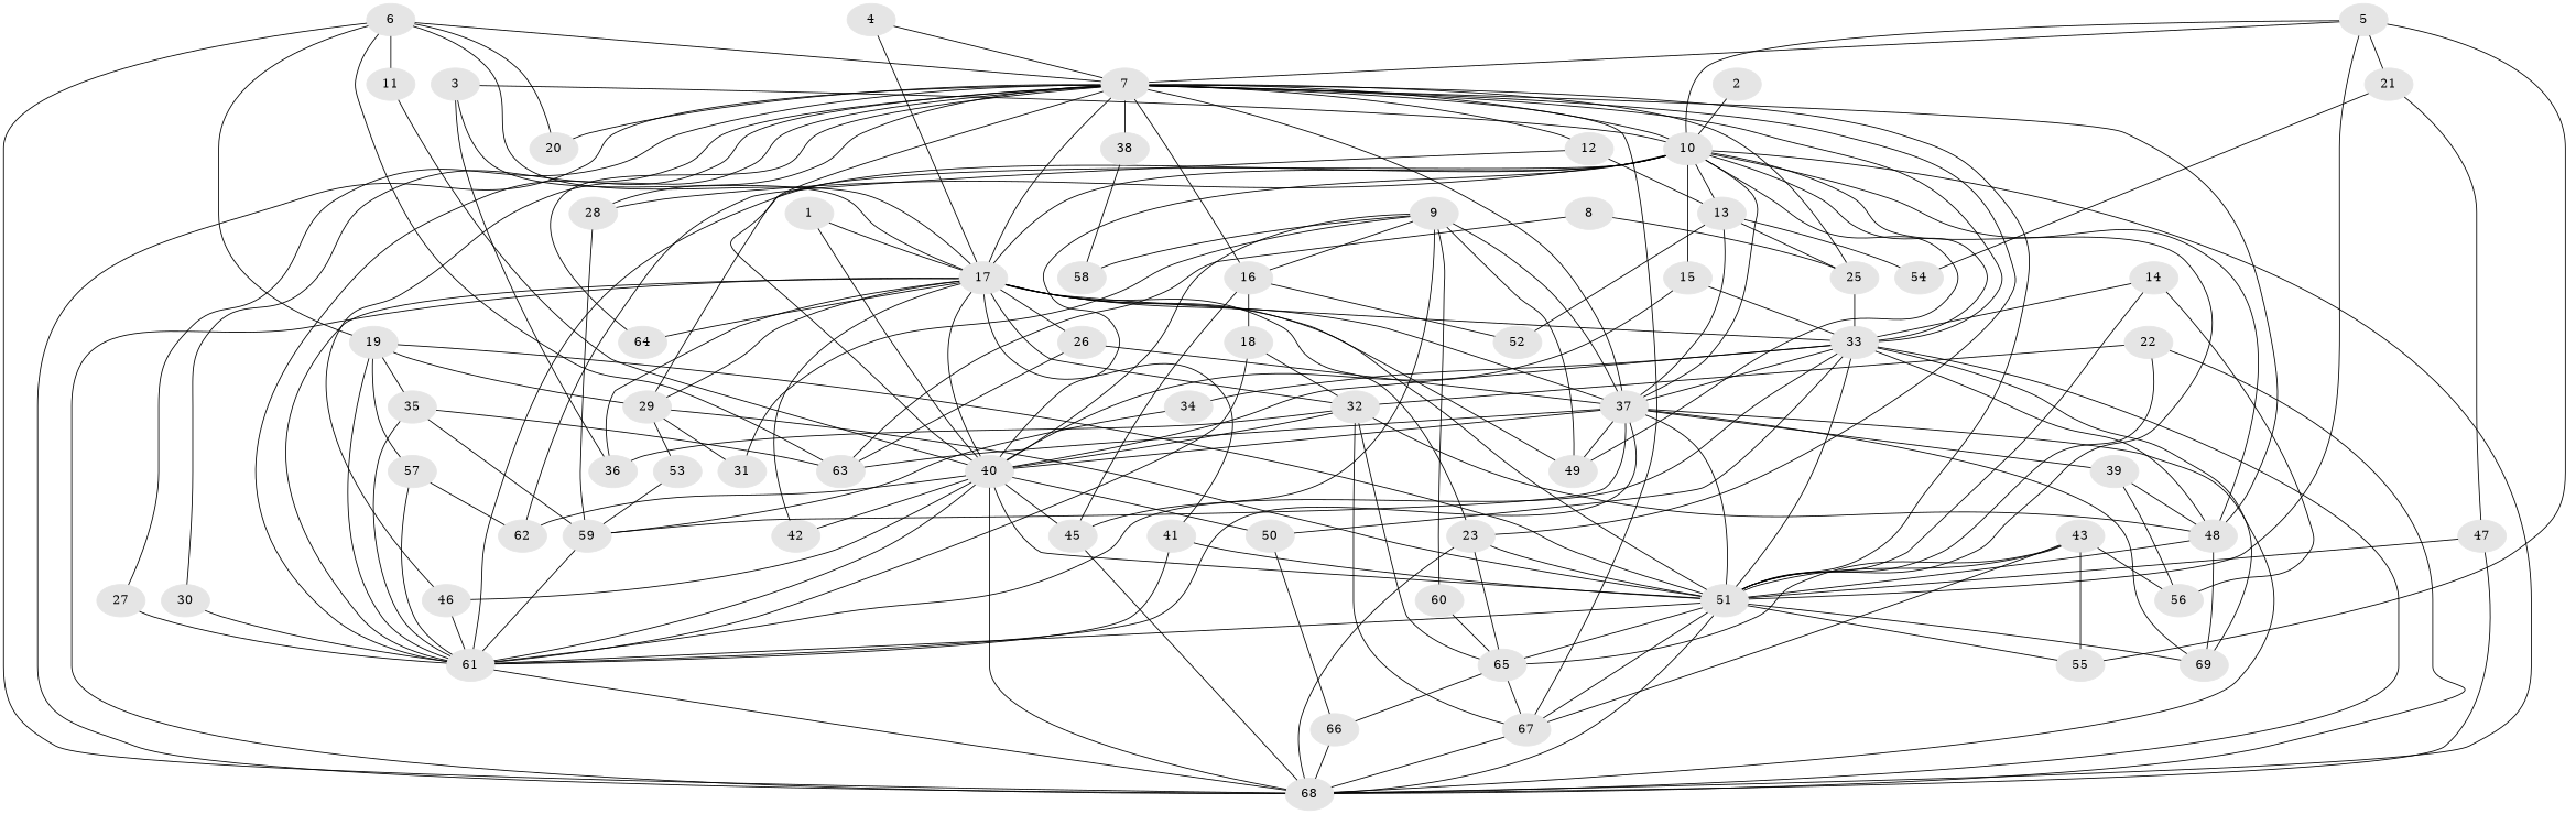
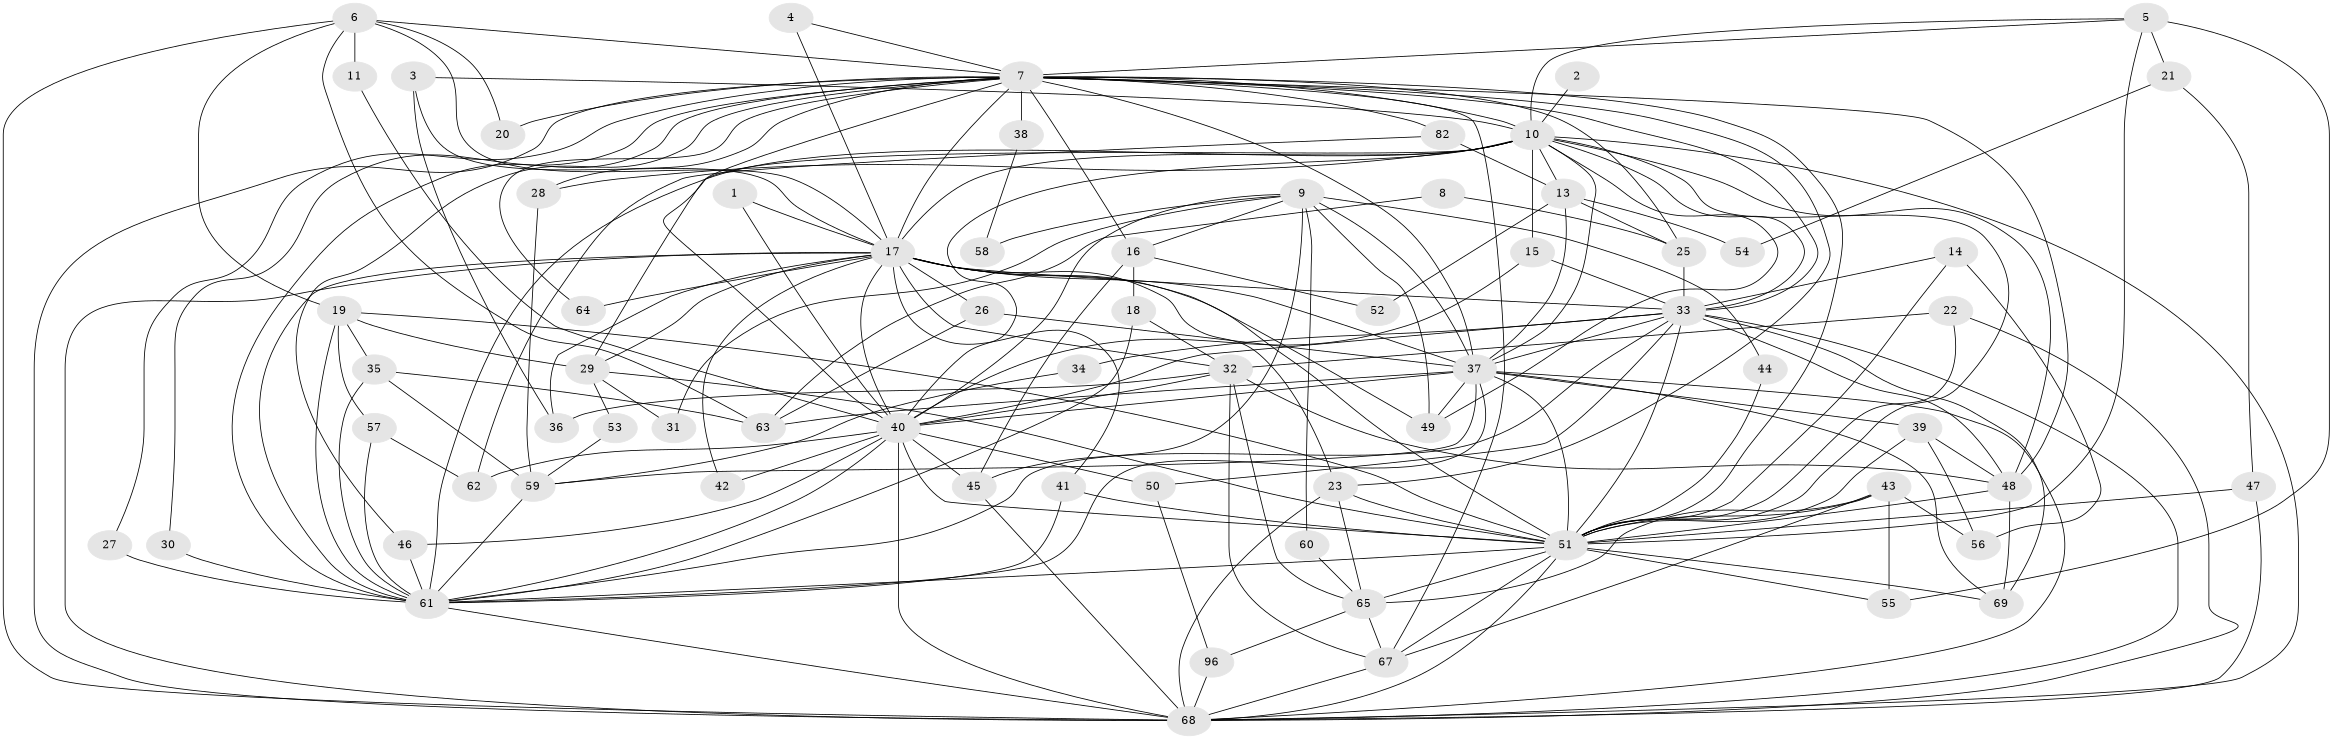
  graph {
    node [color=gray90 style=filled]
    edge [weight=1.0]
    1
    17
    40
    36
    51
    68
    23
    33
    37
    61
    64
    49
    29
    26
    32
    41
    42
    46
    45
    62
    50
    2
    10
    28
    48
    13
    15
    3
    4
    7
    20
-   12
+   12 [label=82]
    16
    25
    27
    30
    38
    67
    5
    21
    55
    54
    47
    65
    69
    6
    11
    19
    63
    35
    57
    52
    18
    59
    34
    39
    58
    8
    9
    31
+   44
    60
    53
    14
    56
    22
-   66
+   66 [label=96]
    43
    1 -- 17
    1 -- 40
    17 -- 40 [weight=2.0]
    17 -- 36
    17 -- 51 [weight=3.0]
    17 -- 68 [weight=2.0]
    17 -- 23
    17 -- 33 [weight=3.0]
    17 -- 37 [weight=3.0]
    17 -- 61 [weight=3.0]
    17 -- 64
    17 -- 49
    17 -- 29
    17 -- 26
    17 -- 32
    17 -- 41
    17 -- 42
    40 -- 51
    40 -- 68 [weight=2.0]
    40 -- 61 [weight=2.0]
    40 -- 42
    40 -- 46
    40 -- 45
    40 -- 62
    40 -- 50
    51 -- 68 [weight=2.0]
    51 -- 61
    51 -- 67
    51 -- 55
    51 -- 65 [weight=2.0]
    51 -- 69
    23 -- 51
    23 -- 68
    23 -- 65
    33 -- 40
    33 -- 51 [weight=3.0]
    33 -- 68
    33 -- 37 [weight=2.0]
    33 -- 61
    33 -- 50
    33 -- 48
    33 -- 69
    33 -- 34
    37 -- 40 [weight=3.0]
    37 -- 51
    37 -- 68
    37 -- 61
    37 -- 49
    37 -- 69
    37 -- 63
    37 -- 59
    37 -- 39
    61 -- 68
    29 -- 51
    29 -- 31
    29 -- 53
    26 -- 37
    26 -- 63
    32 -- 40
    32 -- 36
    32 -- 48
    32 -- 67
    32 -- 65
    41 -- 51 [weight=2.0]
    41 -- 61
    46 -- 61 [weight=2.0]
    45 -- 68
    50 -- 66
    2 -- 10
    10 -- 17 [weight=2.0]
    10 -- 40
    10 -- 51
    10 -- 68
    10 -- 33
    10 -- 37
    10 -- 61
    10 -- 49
    10 -- 29
    10 -- 28
    10 -- 48
    10 -- 13
    10 -- 15
    28 -- 59
    48 -- 51
    48 -- 69
    13 -- 37
    13 -- 25
    13 -- 54
    13 -- 52
    15 -- 40
    15 -- 33
    3 -- 17
    3 -- 36
    3 -- 10
    4 -- 17
    4 -- 7
    7 -- 17 [weight=3.0]
    7 -- 40
    7 -- 51 [weight=2.0]
    7 -- 68
    7 -- 23
    7 -- 33
    7 -- 37 [weight=4.0]
    7 -- 61
    7 -- 64
    7 -- 46
    7 -- 10
    7 -- 28
    7 -- 48
    7 -- 20
    7 -- 12
    7 -- 16
    7 -- 25
    7 -- 27
    7 -- 30
    7 -- 38 [weight=2.0]
    7 -- 67
    12 -- 62
    12 -- 13
    16 -- 45
    16 -- 52
    16 -- 18
    25 -- 33 [weight=2.0]
    27 -- 61
    30 -- 61
    38 -- 58
    67 -- 68
    5 -- 51
    5 -- 10
    5 -- 7
    5 -- 21 [weight=2.0]
    5 -- 55
    21 -- 54
    21 -- 47
    47 -- 51
    47 -- 68
    65 -- 67
    65 -- 66
    6 -- 17
    6 -- 68
    6 -- 7
    6 -- 20
    6 -- 11
    6 -- 19
    6 -- 63
    11 -- 40
    19 -- 51 [weight=2.0]
    19 -- 61
    19 -- 29
    19 -- 35
    19 -- 57
    35 -- 61
    35 -- 63
    35 -- 59
    57 -- 61
    57 -- 62
    18 -- 61
    18 -- 32
    59 -- 61 [weight=2.0]
    34 -- 59
+   39 -- 51
    39 -- 48
    39 -- 56
    8 -- 25
    8 -- 63
    9 -- 40
    9 -- 37
    9 -- 49
    9 -- 45
    9 -- 16
    9 -- 58
    9 -- 31
+   9 -- 44
    9 -- 60
+   44 -- 51
    60 -- 65
    53 -- 59
    14 -- 51
    14 -- 33
    14 -- 56
    22 -- 51
    22 -- 68
    22 -- 32
    66 -- 68
    43 -- 51
    43 -- 67
    43 -- 55
    43 -- 65
    43 -- 56
  }
